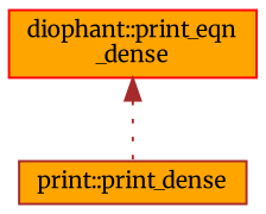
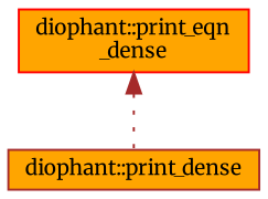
  digraph {
    rankdir=TB
    fontname=Merriweather
    node [fillcolor=orange fontname=Merriweather fontsize=10 shape=record style=filled]
    n1 [color=red fontcolor=black height=0.2 label="diophant::print_eqn\l_dense" width=0.4]
-   n2 [color=brown height=0.2 label="print::print_dense" width=0.4]
+   n2 [color=brown height=0.2 label="diophant::print_dense" width=0.4]
    n1 -> n2 [color=brown dir=back fontname=Merriweather fontsize=10 labelfontname=Helvetica labelfontsize=10 style=dotted]
  }
